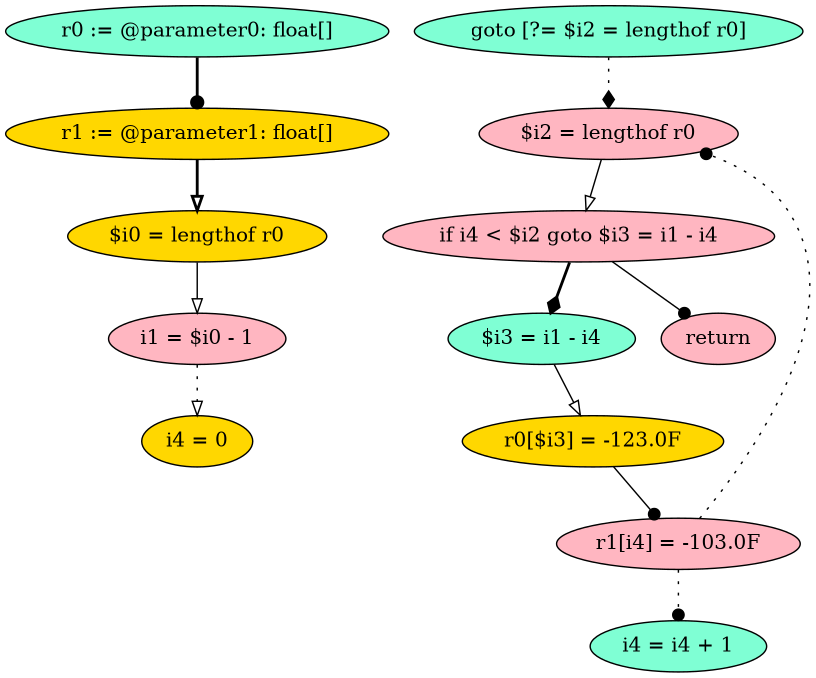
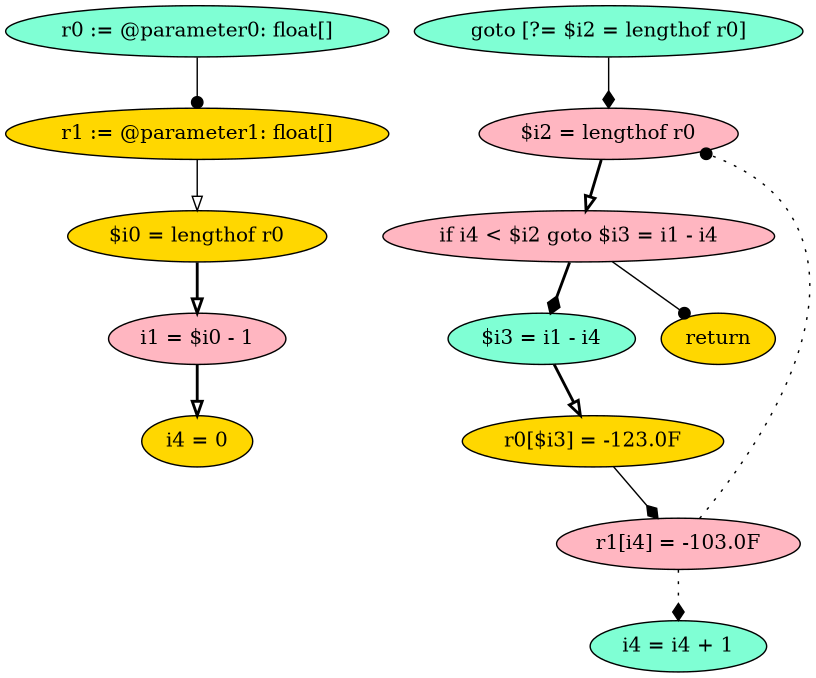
  digraph {
    node [fillcolor=lightpink style=filled]
    edge [arrowhead=onormal style=solid]
    "r0 := @parameter0: float[]" [fillcolor=aquamarine]
    "r1 := @parameter1: float[]" [fillcolor=gold]
    "$i0 = lengthof r0" [fillcolor=gold]
    "i1 = $i0 - 1"
    "i4 = 0" [fillcolor=gold]
    "goto [?= $i2 = lengthof r0]" [fillcolor=aquamarine]
    "$i2 = lengthof r0"
    "if i4 < $i2 goto $i3 = i1 - i4"
    "$i3 = i1 - i4" [fillcolor=aquamarine]
    "r0[$i3] = -123.0F" [fillcolor=gold]
    "r1[i4] = -103.0F"
    "i4 = i4 + 1" [fillcolor=aquamarine]
-   return
-   "r0 := @parameter0: float[]" -> "r1 := @parameter1: float[]" [arrowhead=dot style=bold]
-   "r1 := @parameter1: float[]" -> "$i0 = lengthof r0" [style=bold]
-   "$i0 = lengthof r0" -> "i1 = $i0 - 1"
-   "i1 = $i0 - 1" -> "i4 = 0" [style=dotted]
-   "goto [?= $i2 = lengthof r0]" -> "$i2 = lengthof r0" [arrowhead=diamond style=dotted]
-   "$i2 = lengthof r0" -> "if i4 < $i2 goto $i3 = i1 - i4"
+   return [fillcolor=gold]
+   "r0 := @parameter0: float[]" -> "r1 := @parameter1: float[]" [arrowhead=dot]
+   "r1 := @parameter1: float[]" -> "$i0 = lengthof r0"
+   "$i0 = lengthof r0" -> "i1 = $i0 - 1" [style=bold]
+   "i1 = $i0 - 1" -> "i4 = 0" [style=bold]
+   "goto [?= $i2 = lengthof r0]" -> "$i2 = lengthof r0" [arrowhead=diamond]
+   "$i2 = lengthof r0" -> "if i4 < $i2 goto $i3 = i1 - i4" [style=bold]
    "if i4 < $i2 goto $i3 = i1 - i4" -> "$i3 = i1 - i4" [arrowhead=diamond style=bold]
    "if i4 < $i2 goto $i3 = i1 - i4" -> return [arrowhead=dot]
-   "$i3 = i1 - i4" -> "r0[$i3] = -123.0F"
-   "r0[$i3] = -123.0F" -> "r1[i4] = -103.0F" [arrowhead=dot]
+   "$i3 = i1 - i4" -> "r0[$i3] = -123.0F" [style=bold]
+   "r0[$i3] = -123.0F" -> "r1[i4] = -103.0F" [arrowhead=diamond]
    "r1[i4] = -103.0F" -> "$i2 = lengthof r0" [arrowhead=dot style=dotted]
-   "r1[i4] = -103.0F" -> "i4 = i4 + 1" [arrowhead=dot style=dotted]
+   "r1[i4] = -103.0F" -> "i4 = i4 + 1" [arrowhead=diamond style=dotted]
  }
